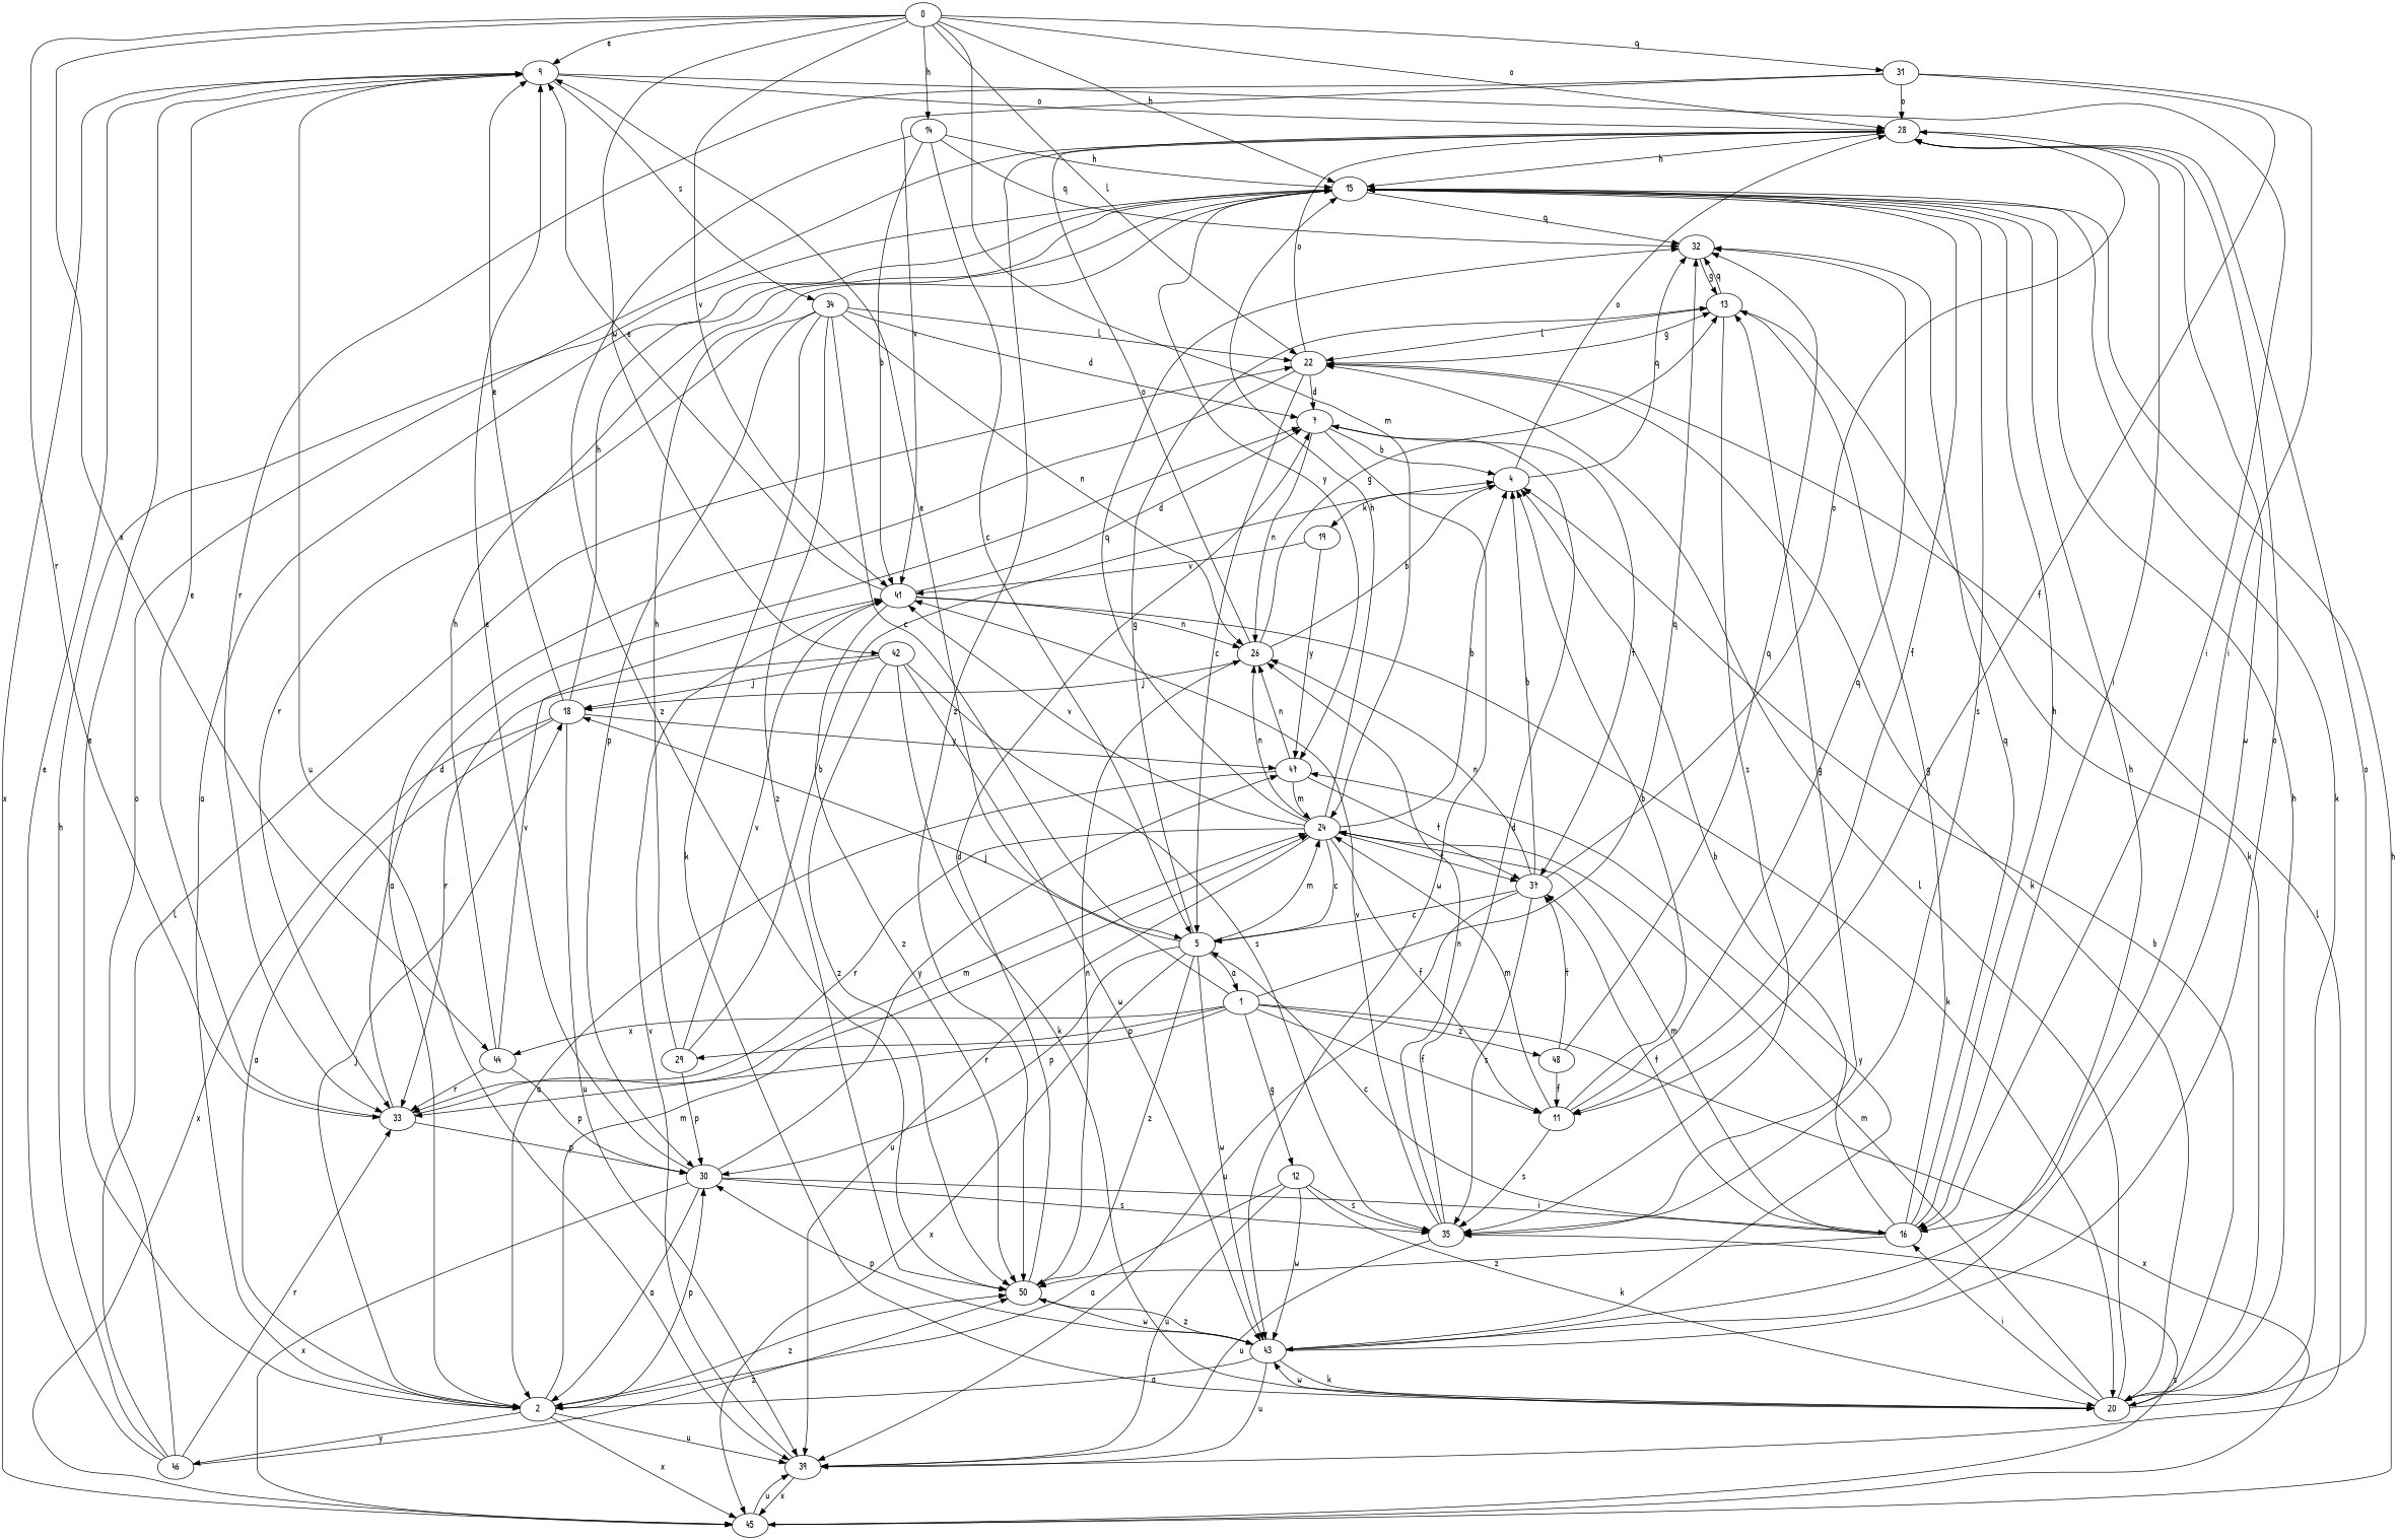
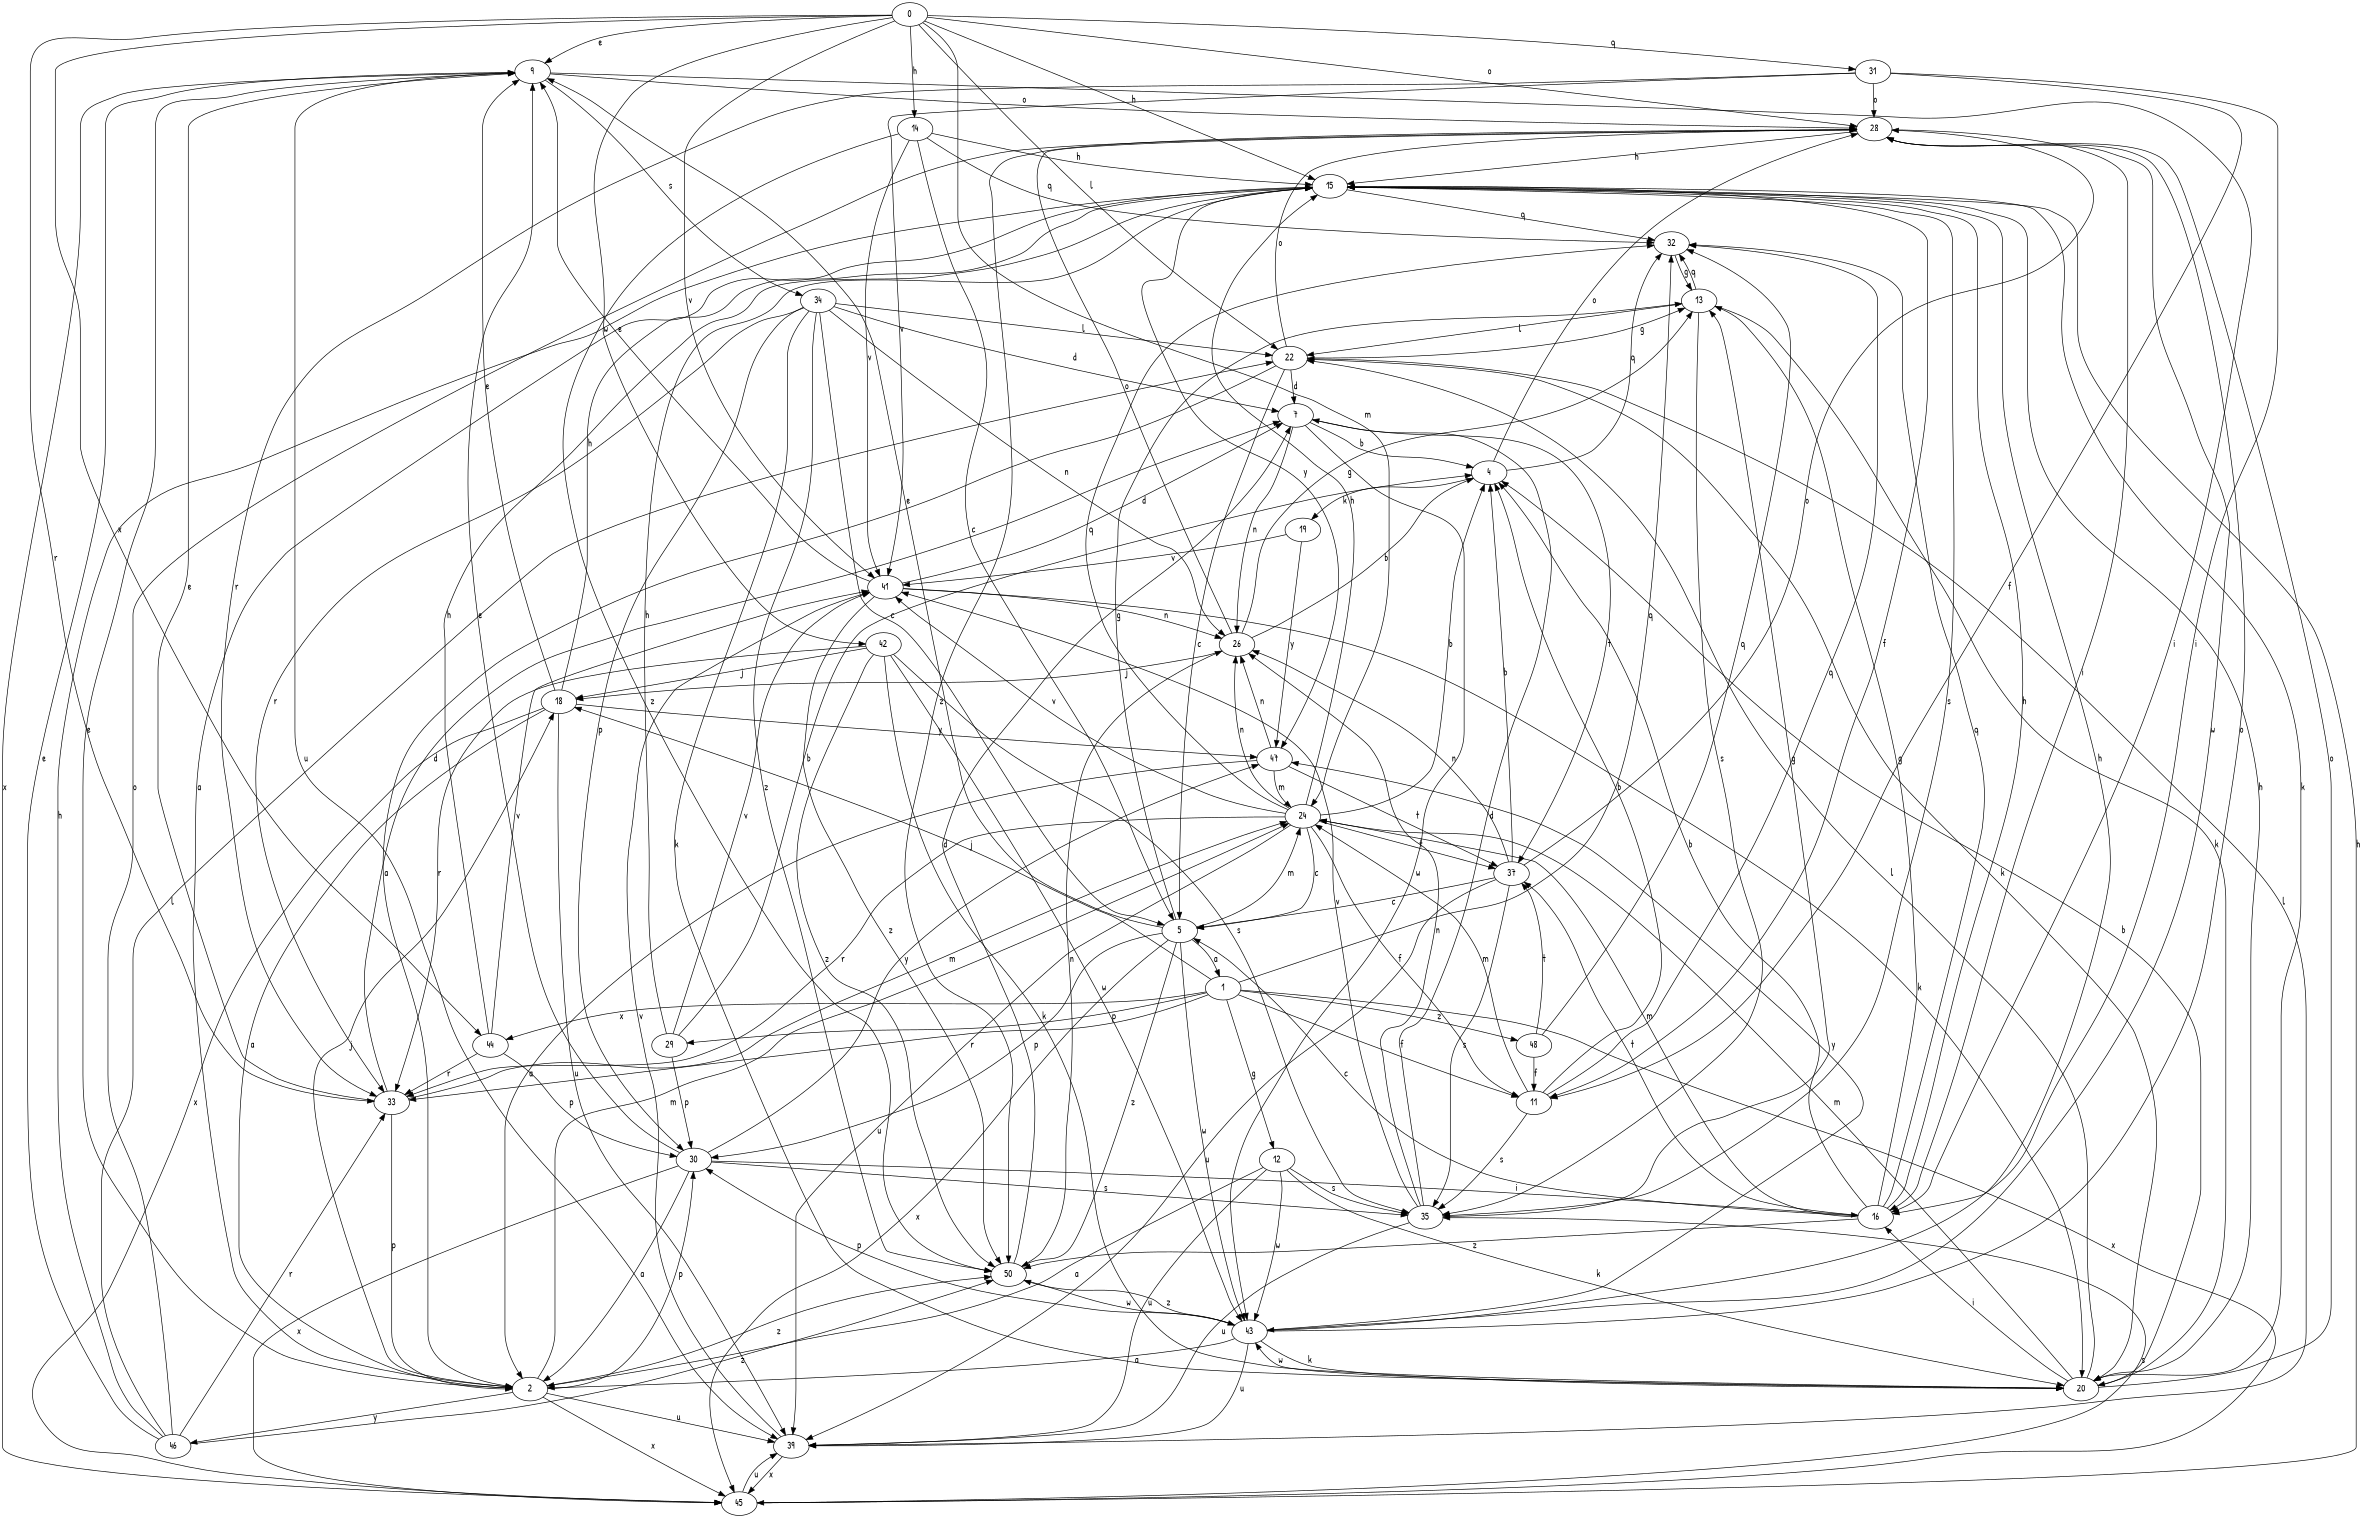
  strict digraph {
    fontname="Patrick Hand"
    node [fontname="Patrick Hand"]
    edge [fontname="Patrick Hand"]
    0
    9
    14
    15
    22
    24
    28
    31
    33
    41
    42
    44
    45
    39
    16
    34
    32
    50
    5
    11
    2
    35
    20
    47
    13
    7
    4
    26
    37
    43
    30
    18
    1
    12
    29
    48
    46
    19
    0 -> 9 [label=e]
    0 -> 14 [label=h]
    0 -> 15 [label=h]
    0 -> 22 [label=l]
    0 -> 24 [label=m]
    0 -> 28 [label=o]
    0 -> 31 [label=q]
    0 -> 33 [label=r]
    0 -> 41 [label=v]
    0 -> 42 [label=w]
    0 -> 44 [label=x]
    9 -> 28 [label=o]
    9 -> 45 [label=x]
    9 -> 39 [label=u]
    9 -> 16 [label=i]
    9 -> 34 [label=s]
    14 -> 15 [label=h]
-   14 -> 41 [label=b]
+   14 -> 41 [label=v]
    14 -> 32 [label=q]
    14 -> 50 [label=z]
    14 -> 5 [label=c]
    15 -> 32 [label=q]
    15 -> 11 [label=f]
    15 -> 2 [label=a]
    15 -> 35 [label=s]
    15 -> 20 [label=k]
    15 -> 47 [label=y]
    22 -> 28 [label=o]
    22 -> 5 [label=c]
    22 -> 2 [label=a]
    22 -> 20 [label=k]
    22 -> 13 [label=g]
    22 -> 7 [label=d]
    24 -> 15 [label=h]
    24 -> 33 [label=r]
    24 -> 41 [label=v]
    24 -> 39 [label=u]
    24 -> 32 [label=q]
    24 -> 5 [label=c]
    24 -> 11 [label=f]
    24 -> 4 [label=b]
    24 -> 26 [label=n]
    24 -> 37 [label=t]
    28 -> 15 [label=h]
    28 -> 16 [label=i]
    28 -> 50 [label=z]
    28 -> 43 [label=w]
    31 -> 28 [label=o]
    31 -> 33 [label=r]
    31 -> 41 [label=v]
    31 -> 16 [label=i]
    31 -> 11 [label=f]
    33 -> 9 [label=e]
    33 -> 24 [label=m]
    33 -> 7 [label=d]
-   33 -> 30 [label=p]
+   33 -> 2 [label=p]
    41 -> 9 [label=e]
    41 -> 50 [label=z]
    41 -> 20 [label=k]
    41 -> 7 [label=d]
    41 -> 26 [label=n]
    42 -> 33 [label=r]
    42 -> 50 [label=z]
    42 -> 35 [label=s]
    42 -> 20 [label=k]
    42 -> 43 [label=w]
    42 -> 18 [label=j]
    44 -> 15 [label=h]
    44 -> 33 [label=r]
    44 -> 41 [label=v]
    44 -> 30 [label=p]
    45 -> 15 [label=h]
    45 -> 39 [label=u]
    45 -> 35 [label=s]
    39 -> 22 [label=l]
    39 -> 41 [label=v]
    39 -> 45 [label=x]
    16 -> 15 [label=h]
    16 -> 24 [label=m]
    16 -> 32 [label=q]
    16 -> 50 [label=z]
    16 -> 5 [label=c]
    16 -> 13 [label=g]
    16 -> 4 [label=b]
    16 -> 37 [label=t]
    34 -> 22 [label=l]
    34 -> 33 [label=r]
    34 -> 50 [label=z]
    34 -> 5 [label=c]
    34 -> 20 [label=k]
    34 -> 7 [label=d]
    34 -> 26 [label=n]
    34 -> 30 [label=p]
    32 -> 13 [label=g]
    50 -> 7 [label=d]
    50 -> 26 [label=n]
    50 -> 43 [label=w]
    5 -> 9 [label=e]
    5 -> 24 [label=m]
    5 -> 45 [label=x]
    5 -> 50 [label=z]
    5 -> 13 [label=g]
    5 -> 43 [label=w]
    5 -> 30 [label=p]
    5 -> 1 [label=a]
    11 -> 24 [label=m]
    11 -> 32 [label=q]
    11 -> 35 [label=s]
    11 -> 4 [label=b]
    2 -> 9 [label=e]
    2 -> 24 [label=m]
    2 -> 45 [label=x]
    2 -> 39 [label=u]
    2 -> 50 [label=z]
    2 -> 30 [label=p]
    2 -> 18 [label=j]
    2 -> 46 [label=y]
    35 -> 41 [label=v]
    35 -> 39 [label=u]
    35 -> 13 [label=g]
    35 -> 7 [label=d]
    35 -> 26 [label=n]
    20 -> 15 [label=h]
    20 -> 22 [label=l]
    20 -> 24 [label=m]
    20 -> 28 [label=o]
    20 -> 16 [label=i]
    20 -> 4 [label=b]
    20 -> 43 [label=w]
    47 -> 24 [label=m]
    47 -> 2 [label=a]
    47 -> 26 [label=n]
    47 -> 37 [label=t]
    13 -> 22 [label=l]
    13 -> 32 [label=q]
    13 -> 35 [label=s]
    13 -> 20 [label=k]
    7 -> 4 [label=b]
    7 -> 26 [label=n]
    7 -> 37 [label=t]
    7 -> 43 [label=w]
    4 -> 28 [label=o]
    4 -> 32 [label=q]
    4 -> 19 [label=k]
    26 -> 28 [label=o]
    26 -> 13 [label=g]
    26 -> 4 [label=b]
    26 -> 18 [label=j]
    37 -> 28 [label=o]
    37 -> 39 [label=u]
    37 -> 5 [label=c]
    37 -> 35 [label=s]
    37 -> 4 [label=b]
    37 -> 26 [label=n]
    43 -> 15 [label=h]
    43 -> 28 [label=o]
    43 -> 39 [label=u]
    43 -> 50 [label=z]
    43 -> 2 [label=a]
    43 -> 20 [label=k]
    43 -> 47 [label=y]
    43 -> 30 [label=p]
    30 -> 9 [label=e]
    30 -> 45 [label=x]
    30 -> 16 [label=i]
    30 -> 2 [label=a]
    30 -> 35 [label=s]
    30 -> 47 [label=y]
    18 -> 9 [label=e]
    18 -> 15 [label=h]
    18 -> 45 [label=x]
    18 -> 39 [label=u]
    18 -> 2 [label=a]
    18 -> 47 [label=y]
    1 -> 33 [label=r]
    1 -> 44 [label=x]
    1 -> 45 [label=x]
    1 -> 32 [label=q]
    1 -> 11 [label=f]
    1 -> 18 [label=j]
    1 -> 12 [label=g]
    1 -> 29 [label=p]
    1 -> 48 [label=z]
    12 -> 39 [label=u]
    12 -> 2 [label=a]
    12 -> 35 [label=s]
    12 -> 20 [label=k]
    12 -> 43 [label=w]
    29 -> 15 [label=h]
    29 -> 41 [label=v]
    29 -> 4 [label=b]
    29 -> 30 [label=p]
    48 -> 32 [label=q]
    48 -> 11 [label=f]
    48 -> 37 [label=t]
    46 -> 9 [label=e]
    46 -> 15 [label=h]
    46 -> 22 [label=l]
    46 -> 28 [label=o]
    46 -> 33 [label=r]
    46 -> 50 [label=z]
    19 -> 41 [label=v]
    19 -> 47 [label=y]
  }
